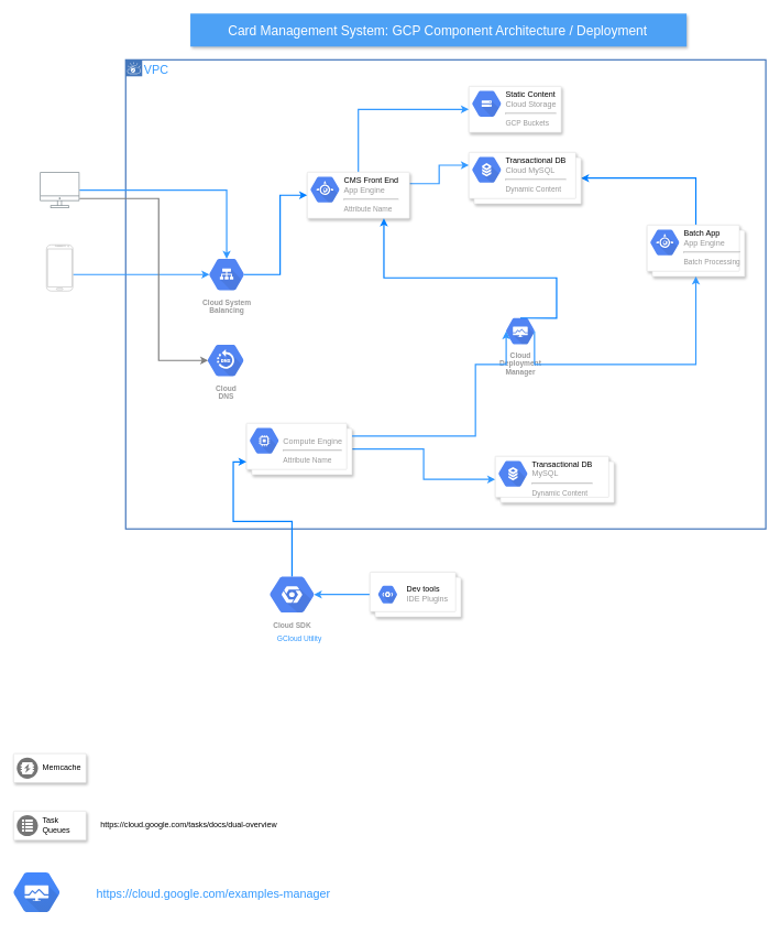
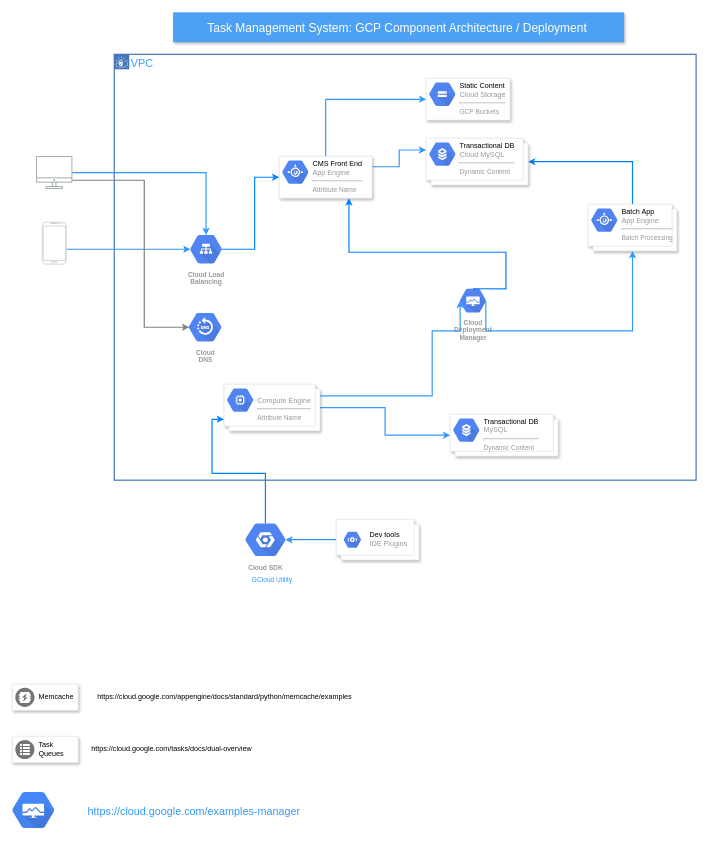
  <mxCell id="0" />
  <mxCell id="1" parent="0" />
  <mxCell id="2" value="VPC" style="shape=mxgraph.ibm.box;prType=vpc;fontStyle=0;verticalAlign=top;align=left;spacingLeft=32;spacingTop=4;fillColor=none;rounded=0;whiteSpace=wrap;html=1;strokeColor=#4376BB;strokeWidth=2;dashed=0;container=1;spacing=-4;collapsible=0;expand=0;recursiveResize=0;fontSize=18;fontColor=#3399FF;" parent="1" vertex="1"><mxGeometry x="190" y="90" width="970" height="710" as="geometry" /></mxCell>
  <mxCell id="3" value="Cloud&#10;DNS" style="html=1;fillColor=#5184F3;strokeColor=none;verticalAlign=top;labelPosition=center;verticalLabelPosition=bottom;align=center;spacingTop=-6;fontSize=11;fontStyle=1;fontColor=#999999;shape=mxgraph.gcp2.hexIcon;prIcon=cloud_dns" parent="2" vertex="1"><mxGeometry x="110" y="420" width="83" height="70" as="geometry" /></mxCell>
  <mxCell id="4" value="Cloud&#10;Deployment&#10;Manager" style="html=1;fillColor=#5184F3;strokeColor=none;verticalAlign=top;labelPosition=center;verticalLabelPosition=bottom;align=center;spacingTop=-6;fontSize=11;fontStyle=1;fontColor=#999999;shape=mxgraph.gcp2.hexIcon;prIcon=cloud_deployment_manager" parent="2" vertex="1"><mxGeometry x="565" y="381.5" width="66" height="58.5" as="geometry" /></mxCell>
- <mxCell id="5" value="Cloud System&#10;Balancing" style="html=1;fillColor=#5184F3;strokeColor=none;verticalAlign=top;labelPosition=center;verticalLabelPosition=bottom;align=center;spacingTop=-6;fontSize=11;fontStyle=1;fontColor=#999999;shape=mxgraph.gcp2.hexIcon;prIcon=cloud_load_balancing" parent="2" vertex="1"><mxGeometry x="113" y="290" width="80" height="70" as="geometry" /></mxCell>
+ <mxCell id="5" value="Cloud Load&#10;Balancing" style="html=1;fillColor=#5184F3;strokeColor=none;verticalAlign=top;labelPosition=center;verticalLabelPosition=bottom;align=center;spacingTop=-6;fontSize=11;fontStyle=1;fontColor=#999999;shape=mxgraph.gcp2.hexIcon;prIcon=cloud_load_balancing" parent="2" vertex="1"><mxGeometry x="113" y="290" width="80" height="70" as="geometry" /></mxCell>
  <mxCell id="6" value="" style="edgeStyle=orthogonalEdgeStyle;rounded=0;orthogonalLoop=1;jettySize=auto;html=1;strokeColor=#3399FF;strokeWidth=2;fontSize=18;fontColor=#3399FF;entryX=0.175;entryY=0.5;entryDx=0;entryDy=0;entryPerimeter=0;" parent="1" source="7" target="5" edge="1"><mxGeometry relative="1" as="geometry"><mxPoint x="180" y="420" as="targetPoint" /><Array as="points"><mxPoint x="150" y="415" /><mxPoint x="150" y="415" /></Array></mxGeometry></mxCell>
  <mxCell id="7" value="" style="verticalLabelPosition=bottom;verticalAlign=top;html=1;shadow=0;dashed=0;strokeWidth=1;shape=mxgraph.android.phone2;strokeColor=#c0c0c0;" parent="1" vertex="1"><mxGeometry x="70" y="370" width="40" height="70" as="geometry" /></mxCell>
  <mxCell id="8" value="" style="edgeStyle=orthogonalEdgeStyle;rounded=0;orthogonalLoop=1;jettySize=auto;html=1;strokeColor=#3399FF;strokeWidth=2;fontSize=18;fontColor=#3399FF;entryX=0.5;entryY=0.16;entryDx=0;entryDy=0;entryPerimeter=0;" parent="1" source="10" target="5" edge="1"><mxGeometry relative="1" as="geometry"><Array as="points" /></mxGeometry></mxCell>
  <mxCell id="9" value="" style="edgeStyle=orthogonalEdgeStyle;rounded=0;orthogonalLoop=1;jettySize=auto;html=1;strokeColor=#808080;strokeWidth=2;fontSize=18;fontColor=#3399FF;" parent="1" source="10" edge="1"><mxGeometry relative="1" as="geometry"><Array as="points"><mxPoint x="240" y="300" /><mxPoint x="240" y="545" /></Array><mxPoint x="315" y="545" as="targetPoint" /></mxGeometry></mxCell>
  <mxCell id="10" value="" style="outlineConnect=0;gradientColor=none;fontColor=#545B64;strokeColor=none;fillColor=#879196;dashed=0;verticalLabelPosition=bottom;verticalAlign=top;align=center;html=1;fontSize=12;fontStyle=0;aspect=fixed;shape=mxgraph.aws4.illustration_desktop;pointerEvents=1" parent="1" vertex="1"><mxGeometry x="60" y="260" width="60" height="54.6" as="geometry" /></mxCell>
  <mxCell id="11" value="" style="strokeColor=#dddddd;shadow=1;strokeWidth=1;rounded=1;absoluteArcSize=1;arcSize=2;" parent="1" vertex="1"><mxGeometry x="710" y="130" width="140" height="70" as="geometry" /></mxCell>
  <mxCell id="12" value="&lt;font color=&quot;#000000&quot;&gt;Static Content&lt;/font&gt;&lt;br&gt;Cloud Storage&lt;hr&gt;&lt;span style=&quot;font-size: 11px&quot;&gt;GCP Buckets&lt;/span&gt;" style="dashed=0;connectable=0;html=1;fillColor=#5184F3;strokeColor=none;shape=mxgraph.gcp2.cloud_storage;part=1;labelPosition=right;verticalLabelPosition=middle;align=left;verticalAlign=top;spacingLeft=5;fontColor=#999999;fontSize=12;spacingTop=-8;" parent="11" vertex="1"><mxGeometry width="44" height="39" relative="1" as="geometry"><mxPoint x="5" y="7" as="offset" /></mxGeometry></mxCell>
  <mxCell id="13" value="" style="group" parent="1" vertex="1" connectable="0"><mxGeometry x="20" y="1140" width="590" height="44" as="geometry" /></mxCell>
+ <mxCell id="14" value="https://cloud.google.com/appengine/docs/standard/python/memcache/examples" style="text;whiteSpace=wrap;html=1;" parent="13" vertex="1"><mxGeometry x="140" y="7" width="450" height="30" as="geometry" /></mxCell>
  <mxCell id="15" value="" style="strokeColor=#dddddd;shadow=1;strokeWidth=1;rounded=1;absoluteArcSize=1;arcSize=2;" parent="13" vertex="1"><mxGeometry width="110" height="44" as="geometry" /></mxCell>
  <mxCell id="16" value="Memcache" style="dashed=0;connectable=0;html=1;fillColor=#757575;strokeColor=none;shape=mxgraph.gcp2.memcache;part=1;labelPosition=right;verticalLabelPosition=middle;align=left;verticalAlign=middle;spacingLeft=5;fontSize=12;" parent="15" vertex="1"><mxGeometry y="0.5" width="32" height="32" relative="1" as="geometry"><mxPoint x="5" y="-16" as="offset" /></mxGeometry></mxCell>
  <mxCell id="17" value="" style="group" parent="1" vertex="1" connectable="0"><mxGeometry x="20" y="1227" width="430" height="44" as="geometry" /></mxCell>
  <mxCell id="18" value="" style="strokeColor=#dddddd;shadow=1;strokeWidth=1;rounded=1;absoluteArcSize=1;arcSize=2;" parent="17" vertex="1"><mxGeometry width="110" height="44" as="geometry" /></mxCell>
  <mxCell id="19" value="Task&#10;Queues" style="dashed=0;connectable=0;html=1;fillColor=#757575;strokeColor=none;shape=mxgraph.gcp2.task_queues;part=1;labelPosition=right;verticalLabelPosition=middle;align=left;verticalAlign=middle;spacingLeft=5;fontSize=12;" parent="18" vertex="1"><mxGeometry y="0.5" width="32" height="32" relative="1" as="geometry"><mxPoint x="5" y="-16" as="offset" /></mxGeometry></mxCell>
  <mxCell id="20" value="https://cloud.google.com/tasks/docs/dual-overview" style="text;whiteSpace=wrap;html=1;" parent="17" vertex="1"><mxGeometry x="130" y="7" width="290" height="30" as="geometry" /></mxCell>
  <mxCell id="21" style="edgeStyle=orthogonalEdgeStyle;rounded=0;orthogonalLoop=1;jettySize=auto;html=1;exitX=0.5;exitY=0;exitDx=0;exitDy=0;entryX=1;entryY=0.5;entryDx=0;entryDy=0;strokeColor=#007FFF;strokeWidth=2;fontSize=20;fontColor=#3399FF;" parent="1" source="22" target="28" edge="1"><mxGeometry relative="1" as="geometry" /></mxCell>
  <mxCell id="22" value="" style="shape=mxgraph.gcp2.doubleRect;strokeColor=#dddddd;shadow=1;strokeWidth=1;" parent="1" vertex="1"><mxGeometry x="980" y="340" width="148" height="78" as="geometry" /></mxCell>
  <mxCell id="23" value="&lt;font color=&quot;#000000&quot;&gt;Batch App&lt;/font&gt;&lt;br&gt;App Engine&lt;hr&gt;&lt;span style=&quot;font-size: 11px&quot;&gt;Batch Processing&lt;/span&gt;" style="dashed=0;connectable=0;html=1;fillColor=#5184F3;strokeColor=none;shape=mxgraph.gcp2.app_engine;part=1;labelPosition=right;verticalLabelPosition=middle;align=left;verticalAlign=top;spacingLeft=5;fontColor=#999999;fontSize=12;spacingTop=-8;" parent="22" vertex="1"><mxGeometry width="44" height="39" relative="1" as="geometry"><mxPoint x="5" y="7" as="offset" /></mxGeometry></mxCell>
  <mxCell id="24" style="edgeStyle=orthogonalEdgeStyle;rounded=0;orthogonalLoop=1;jettySize=auto;html=1;exitX=1;exitY=0.5;exitDx=0;exitDy=0;strokeColor=#3399FF;strokeWidth=2;fontSize=18;fontColor=#3399FF;entryX=0;entryY=0.5;entryDx=0;entryDy=0;" parent="1" source="25" target="35" edge="1"><mxGeometry relative="1" as="geometry" /></mxCell>
  <mxCell id="25" value="" style="shape=mxgraph.gcp2.doubleRect;strokeColor=#dddddd;shadow=1;strokeWidth=1;" parent="1" vertex="1"><mxGeometry x="373" y="640" width="160" height="78" as="geometry" /></mxCell>
  <mxCell id="26" value="&lt;br&gt;Compute Engine&lt;hr&gt;&lt;font style=&quot;font-size: 11px&quot;&gt;Attribute Name&lt;/font&gt;" style="dashed=0;connectable=0;html=1;fillColor=#5184F3;strokeColor=none;shape=mxgraph.gcp2.compute_engine;part=1;labelPosition=right;verticalLabelPosition=middle;align=left;verticalAlign=top;spacingLeft=5;fontColor=#999999;fontSize=12;spacingTop=-8;" parent="25" vertex="1"><mxGeometry width="44" height="39" relative="1" as="geometry"><mxPoint x="5" y="7" as="offset" /></mxGeometry></mxCell>
  <mxCell id="27" value="" style="group" parent="1" vertex="1" connectable="0"><mxGeometry x="710" y="230" width="170" height="130" as="geometry" /></mxCell>
  <mxCell id="28" value="" style="shape=mxgraph.gcp2.doubleRect;strokeColor=#dddddd;shadow=1;strokeWidth=1;" parent="27" vertex="1"><mxGeometry width="170" height="78" as="geometry" /></mxCell>
  <mxCell id="29" value="&lt;font color=&quot;#000000&quot;&gt;Transactional DB&lt;/font&gt;&lt;br&gt;Cloud MySQL&lt;hr&gt;&lt;span style=&quot;font-size: 11px&quot;&gt;Dynamic Content&lt;/span&gt;" style="dashed=0;connectable=0;html=1;fillColor=#5184F3;strokeColor=none;shape=mxgraph.gcp2.cloud_sql;part=1;labelPosition=right;verticalLabelPosition=middle;align=left;verticalAlign=top;spacingLeft=5;fontColor=#999999;fontSize=12;spacingTop=-8;" parent="28" vertex="1"><mxGeometry width="44" height="39" relative="1" as="geometry"><mxPoint x="5" y="7" as="offset" /></mxGeometry></mxCell>
  <mxCell id="30" style="edgeStyle=orthogonalEdgeStyle;rounded=0;orthogonalLoop=1;jettySize=auto;html=1;exitX=1;exitY=0.25;exitDx=0;exitDy=0;entryX=0;entryY=0.25;entryDx=0;entryDy=0;strokeColor=#3399FF;strokeWidth=2;fontSize=18;fontColor=#3399FF;" parent="1" source="32" target="28" edge="1"><mxGeometry relative="1" as="geometry" /></mxCell>
  <mxCell id="31" style="edgeStyle=orthogonalEdgeStyle;rounded=0;orthogonalLoop=1;jettySize=auto;html=1;exitX=0.5;exitY=0;exitDx=0;exitDy=0;entryX=0;entryY=0.5;entryDx=0;entryDy=0;strokeColor=#3399FF;strokeWidth=2;fontSize=18;fontColor=#3399FF;" parent="1" source="32" target="11" edge="1"><mxGeometry relative="1" as="geometry" /></mxCell>
  <mxCell id="32" value="" style="strokeColor=#dddddd;shadow=1;strokeWidth=1;rounded=1;absoluteArcSize=1;arcSize=2;" parent="1" vertex="1"><mxGeometry x="465" y="260" width="155" height="70" as="geometry" /></mxCell>
  <mxCell id="33" value="&lt;font color=&quot;#000000&quot;&gt;CMS Front End&lt;/font&gt;&lt;br&gt;App Engine&lt;hr&gt;&lt;font style=&quot;font-size: 11px&quot;&gt;Attribute Name&lt;/font&gt;" style="dashed=0;connectable=0;html=1;fillColor=#5184F3;strokeColor=none;shape=mxgraph.gcp2.app_engine;part=1;labelPosition=right;verticalLabelPosition=middle;align=left;verticalAlign=top;spacingLeft=5;fontColor=#999999;fontSize=12;spacingTop=-8;" parent="32" vertex="1"><mxGeometry width="44" height="39" relative="1" as="geometry"><mxPoint x="5" y="7" as="offset" /></mxGeometry></mxCell>
  <mxCell id="34" value="" style="group" parent="1" vertex="1" connectable="0"><mxGeometry x="750" y="690" width="180" height="96" as="geometry" /></mxCell>
  <mxCell id="35" value="" style="shape=mxgraph.gcp2.doubleRect;strokeColor=#dddddd;shadow=1;strokeWidth=1;" parent="34" vertex="1"><mxGeometry width="180" height="70" as="geometry" /></mxCell>
  <mxCell id="36" value="&lt;font color=&quot;#000000&quot;&gt;Transactional DB&lt;/font&gt;&lt;br&gt;MySQL&lt;hr&gt;&lt;span style=&quot;font-size: 11px&quot;&gt;Dynamic Content&lt;/span&gt;" style="dashed=0;connectable=0;html=1;fillColor=#5184F3;strokeColor=none;shape=mxgraph.gcp2.cloud_sql;part=1;labelPosition=right;verticalLabelPosition=middle;align=left;verticalAlign=top;spacingLeft=5;fontColor=#999999;fontSize=12;spacingTop=-8;" parent="35" vertex="1"><mxGeometry width="44" height="39" relative="1" as="geometry"><mxPoint x="5" y="7" as="offset" /></mxGeometry></mxCell>
  <mxCell id="37" style="edgeStyle=orthogonalEdgeStyle;rounded=0;orthogonalLoop=1;jettySize=auto;html=1;exitX=0.5;exitY=0.16;exitDx=0;exitDy=0;exitPerimeter=0;entryX=0;entryY=0.75;entryDx=0;entryDy=0;strokeColor=#007FFF;strokeWidth=2;fontSize=20;fontColor=#3399FF;" parent="1" source="38" target="25" edge="1"><mxGeometry relative="1" as="geometry" /></mxCell>
  <mxCell id="38" value="Cloud SDK" style="html=1;fillColor=#5184F3;strokeColor=none;verticalAlign=top;labelPosition=center;verticalLabelPosition=bottom;align=center;spacingTop=-6;fontSize=11;fontStyle=1;fontColor=#999999;shape=mxgraph.gcp2.hexIcon;prIcon=placeholder" parent="1" vertex="1"><mxGeometry x="391" y="859.25" width="102" height="80" as="geometry" /></mxCell>
  <mxCell id="39" style="edgeStyle=orthogonalEdgeStyle;rounded=0;orthogonalLoop=1;jettySize=auto;html=1;exitX=0;exitY=0.5;exitDx=0;exitDy=0;entryX=0.825;entryY=0.5;entryDx=0;entryDy=0;entryPerimeter=0;strokeColor=#3399FF;strokeWidth=2;fontSize=18;fontColor=#3399FF;" parent="1" source="40" target="38" edge="1"><mxGeometry relative="1" as="geometry" /></mxCell>
  <mxCell id="40" value="" style="shape=mxgraph.gcp2.doubleRect;strokeColor=#dddddd;shadow=1;strokeWidth=1;fontSize=18;fontColor=#3399FF;" parent="1" vertex="1"><mxGeometry x="560" y="865.25" width="138" height="68" as="geometry" /></mxCell>
  <mxCell id="41" value="&lt;font color=&quot;#000000&quot;&gt;Dev tools&lt;/font&gt;&lt;br&gt;IDE Plugins" style="dashed=0;connectable=0;html=1;fillColor=#5184F3;strokeColor=none;shape=mxgraph.gcp2.hexIcon;prIcon=cloud_tools_for_powershell;part=1;labelPosition=right;verticalLabelPosition=middle;align=left;verticalAlign=middle;spacingLeft=5;fontColor=#999999;fontSize=12;" parent="40" vertex="1"><mxGeometry y="0.5" width="44" height="39" relative="1" as="geometry"><mxPoint x="5" y="-19.5" as="offset" /></mxGeometry></mxCell>
  <mxCell id="42" style="edgeStyle=orthogonalEdgeStyle;rounded=0;orthogonalLoop=1;jettySize=auto;html=1;exitX=0.825;exitY=0.5;exitDx=0;exitDy=0;exitPerimeter=0;entryX=0.5;entryY=1;entryDx=0;entryDy=0;strokeColor=#3399FF;strokeWidth=2;fontSize=18;fontColor=#3399FF;" parent="1" source="4" target="22" edge="1"><mxGeometry relative="1" as="geometry"><Array as="points"><mxPoint x="1054" y="551" /></Array></mxGeometry></mxCell>
  <mxCell id="43" style="edgeStyle=orthogonalEdgeStyle;rounded=0;orthogonalLoop=1;jettySize=auto;html=1;exitX=1;exitY=0.25;exitDx=0;exitDy=0;entryX=0.175;entryY=0.5;entryDx=0;entryDy=0;entryPerimeter=0;strokeColor=#3399FF;strokeWidth=2;fontSize=18;fontColor=#3399FF;" parent="1" source="25" target="4" edge="1"><mxGeometry relative="1" as="geometry"><Array as="points"><mxPoint x="720" y="660" /><mxPoint x="720" y="551" /></Array></mxGeometry></mxCell>
  <mxCell id="44" style="edgeStyle=orthogonalEdgeStyle;rounded=0;orthogonalLoop=1;jettySize=auto;html=1;exitX=0.825;exitY=0.5;exitDx=0;exitDy=0;exitPerimeter=0;entryX=0;entryY=0.5;entryDx=0;entryDy=0;strokeColor=#007FFF;strokeWidth=2;fontSize=18;fontColor=#3399FF;" parent="1" source="5" target="32" edge="1"><mxGeometry relative="1" as="geometry" /></mxCell>
  <mxCell id="45" value="&lt;font style=&quot;font-size: 11px&quot;&gt;GCloud Utility&lt;/font&gt;" style="text;html=1;align=center;verticalAlign=middle;resizable=0;points=[];autosize=1;fontSize=18;fontColor=#3399FF;" parent="1" vertex="1"><mxGeometry x="413" y="950" width="80" height="30" as="geometry" /></mxCell>
  <mxCell id="46" value="" style="group;fontSize=10;" parent="1" vertex="1" connectable="0"><mxGeometry x="20" y="1320" width="509" height="70" as="geometry" /></mxCell>
  <mxCell id="47" value="" style="shape=mxgraph.gcp.management_tools.deployment_manager;html=1;fillColor=#4387FD;gradientColor=#4683EA;strokeColor=none;verticalLabelPosition=bottom;verticalAlign=top;align=center;fontSize=18;fontColor=#3399FF;" parent="46" vertex="1"><mxGeometry width="70" height="60" as="geometry" /></mxCell>
  <mxCell id="48" value="https://cloud.google.com/examples-manager" style="text;whiteSpace=wrap;html=1;fontSize=18;fontColor=#3399FF;" parent="46" vertex="1"><mxGeometry x="124.123" y="15" width="384.877" height="40" as="geometry" /></mxCell>
- <mxCell id="49" value=" Card Management System: GCP Component Architecture / Deployment " style="fillColor=#4DA1F5;strokeColor=none;shadow=1;gradientColor=none;fontSize=20;align=left;spacingLeft=50;fontColor=#ffffff;" parent="1" vertex="1"><mxGeometry x="288" y="20" width="752" height="50" as="geometry" /></mxCell>
+ <mxCell id="49" value=" Task Management System: GCP Component Architecture / Deployment " style="fillColor=#4DA1F5;strokeColor=none;shadow=1;gradientColor=none;fontSize=20;align=left;spacingLeft=50;fontColor=#ffffff;" parent="1" vertex="1"><mxGeometry x="288" y="20" width="752" height="50" as="geometry" /></mxCell>
  <mxCell id="50" style="edgeStyle=orthogonalEdgeStyle;rounded=0;orthogonalLoop=1;jettySize=auto;html=1;exitX=0.5;exitY=0.16;exitDx=0;exitDy=0;exitPerimeter=0;entryX=0.75;entryY=1;entryDx=0;entryDy=0;strokeColor=#007FFF;strokeWidth=2;fontSize=20;fontColor=#3399FF;" parent="1" source="4" target="32" edge="1"><mxGeometry relative="1" as="geometry"><Array as="points"><mxPoint x="843" y="420" /><mxPoint x="581" y="420" /></Array></mxGeometry></mxCell>
